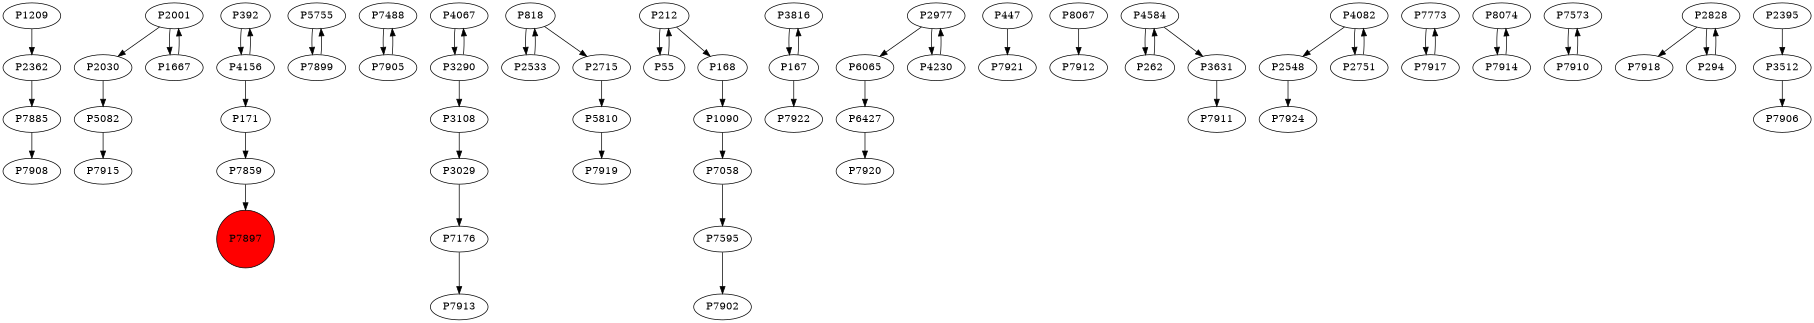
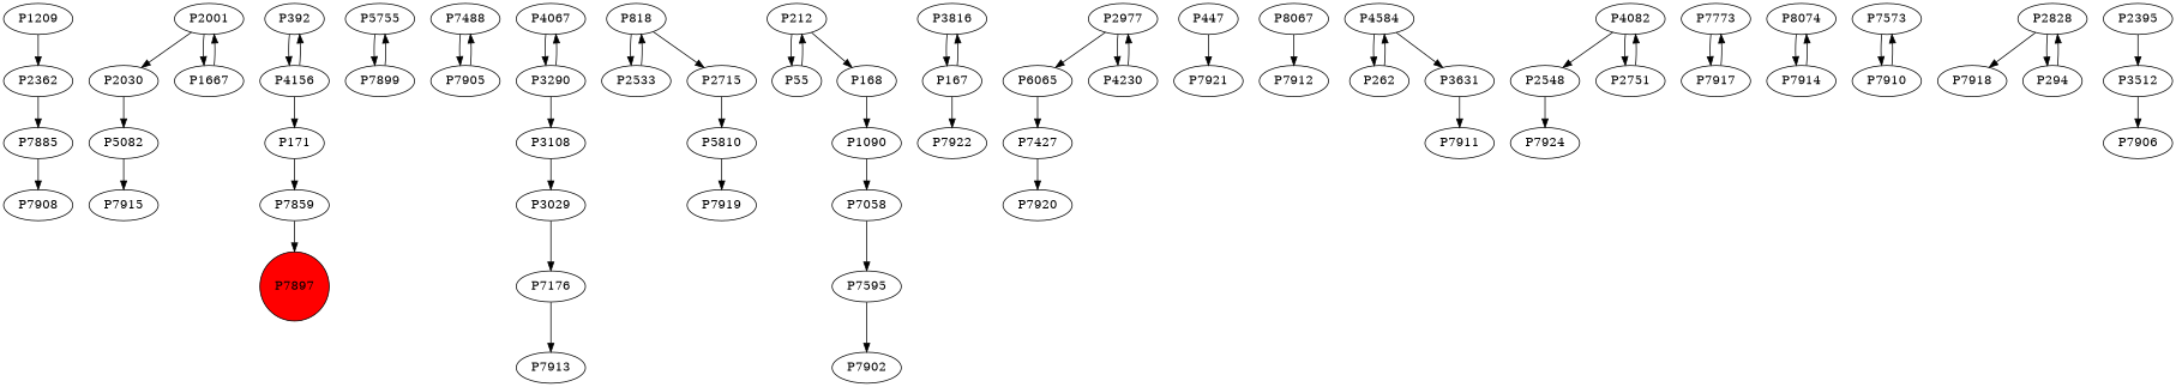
  digraph {
    P7885
    P7908
    P2001
    P2030
    P1667
    P5082
    P7915
    P392
    P4156
    P171
    P7859
    P5755
    P7899
    P7488
    P7905
    n16 [label=P4067]
    P3290
    P3108
    P3029
    P7897 [fillcolor=red shape=circle style=filled]
    P2715
    P5810
    P7919
    P7595
    P7902
    P3816
    P167
    P7922
    P168
    P1090
    P7058
    P2977
    P6065
    P4230
-   P7427 [label=P6427]
+   P7427
    P7920
    P7176
    P447
    P7921
    P8067
    P7912
    P2362
    n43 [label=P4584]
    P262
    P3631
    P7911
    P4082
    P2548
    P2751
    P7924
    P7773
    P7917
    P7913
    P8074
    P7914
    P7573
    P7910
    P2828
    P7918
    P294
    P55
    P212
    P3512
    P7906
    P2533
    P818
    P2395
    P1209
    P7885 -> P7908
    P2001 -> P2030
    P2001 -> P1667
    P2030 -> P5082
    P1667 -> P2001
    P5082 -> P7915
    P392 -> P4156
    P4156 -> P392
    P4156 -> P171
    P171 -> P7859
    P7859 -> P7897
    P5755 -> P7899
    P7899 -> P5755
    P7488 -> P7905
    P7905 -> P7488
    n16 -> P3290
    P3290 -> n16
    P3290 -> P3108
    P3108 -> P3029
    P3029 -> P7176
    P2715 -> P5810
    P5810 -> P7919
    P7595 -> P7902
    P3816 -> P167
    P167 -> P3816
    P167 -> P7922
    P168 -> P1090
    P1090 -> P7058
    P7058 -> P7595
    P2977 -> P6065
    P2977 -> P4230
    P6065 -> P7427
    P4230 -> P2977
    P7427 -> P7920
    P7176 -> P7913
    P447 -> P7921
    P8067 -> P7912
    P2362 -> P7885
    n43 -> P262
    n43 -> P3631
    P262 -> n43
    P3631 -> P7911
    P4082 -> P2548
    P4082 -> P2751
    P2548 -> P7924
    P2751 -> P4082
    P7773 -> P7917
    P7917 -> P7773
    P8074 -> P7914
    P7914 -> P8074
    P7573 -> P7910
    P7910 -> P7573
    P2828 -> P7918
    P2828 -> P294
    P294 -> P2828
    P55 -> P212
    P212 -> P168
    P212 -> P55
    P3512 -> P7906
    P2533 -> P818
    P818 -> P2715
    P818 -> P2533
    P2395 -> P3512
    P1209 -> P2362
  }
